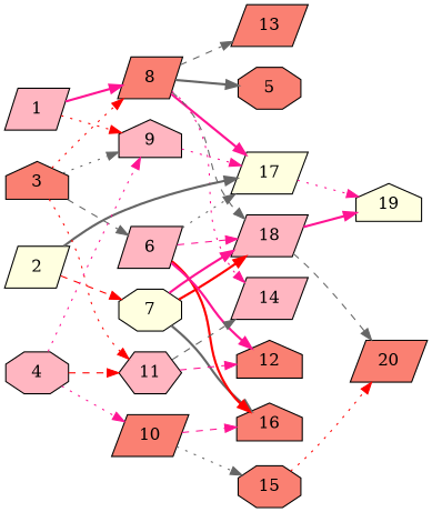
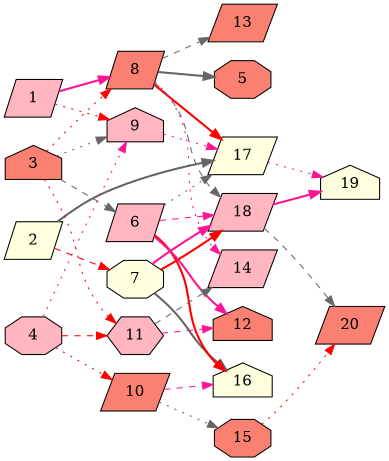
  digraph {
    rankdir=LR
    node [alpha=0.14 fillcolor=salmon shape=parallelogram style=filled]
    edge [color=deeppink style=dotted]
    1 [alpha=0.12 expect_size=12538880 fillcolor=lightpink]
    8 [alpha=0.17 expect_size=31843328]
    9 [expect_size=19647488 fillcolor=lightpink shape=house]
    17 [alpha=0.07 expect_size=13571072 fillcolor=lightyellow]
    18 [alpha=0.05 expect_size=33592320 fillcolor=lightpink]
    13 [alpha=0.10 expect_size=29321216]
    14 [alpha=0.00 expect_size=15469568 fillcolor=lightpink]
    5 [alpha=0.08 expect_size=51484672 shape=octagon]
    19 [alpha=0.01 expect_size=27074560 fillcolor=lightyellow shape=house]
    20 [alpha=0.20 expect_size=12994560]
    2 [alpha=0.19 expect_size=44205056 fillcolor=lightyellow]
    7 [alpha=0.08 expect_size=50999296 fillcolor=lightyellow shape=octagon]
-   16 [alpha=0.04 expect_size=49606656 shape=house]
+   16 [alpha=0.04 expect_size=49606656 fillcolor=lightyellow shape=house]
    3 [expect_size=13980672 shape=house]
    6 [alpha=0.05 expect_size=36619264 fillcolor=lightpink]
    11 [alpha=0.07 expect_size=48861184 fillcolor=lightpink shape=hexagon]
    12 [alpha=0.15 expect_size=31005696 shape=house]
    4 [alpha=0.06 expect_size=17537024 fillcolor=lightpink shape=octagon]
    10 [alpha=0.19 expect_size=23474176]
    15 [alpha=0.04 expect_size=29897728 shape=octagon]
    1 -> 8 [style=bold]
    1 -> 9 [color=red]
-   8 -> 17 [style=bold]
+   8 -> 17 [color=red style=bold]
    8 -> 18 [color=gray40 style=dashed]
    8 -> 13 [color=gray40 style=dashed]
    8 -> 14
    8 -> 5 [color=gray40 style=bold]
    9 -> 17
    17 -> 19
    18 -> 19 [style=bold]
    18 -> 20 [color=gray40 style=dashed]
    2 -> 17 [color=gray40 style=bold]
    2 -> 7 [color=red style=dashed]
    7 -> 18 [color=red style=bold]
    7 -> 18 [style=bold]
    7 -> 16 [color=gray40 style=bold]
    3 -> 8 [color=red]
    3 -> 9 [color=gray40]
    3 -> 6 [color=gray40 style=dashed]
    3 -> 11 [color=red]
    6 -> 17 [color=gray40]
    6 -> 18 [style=dashed]
    6 -> 16 [color=red style=bold]
    6 -> 12 [style=bold]
    11 -> 14 [color=gray40 style=dashed]
    11 -> 12 [style=dashed]
    4 -> 9
    4 -> 11 [color=red style=dashed]
-   4 -> 10
+   4 -> 10 [color=red]
    10 -> 16 [style=dashed]
    10 -> 15 [color=gray40]
    15 -> 20 [color=red]
  }
